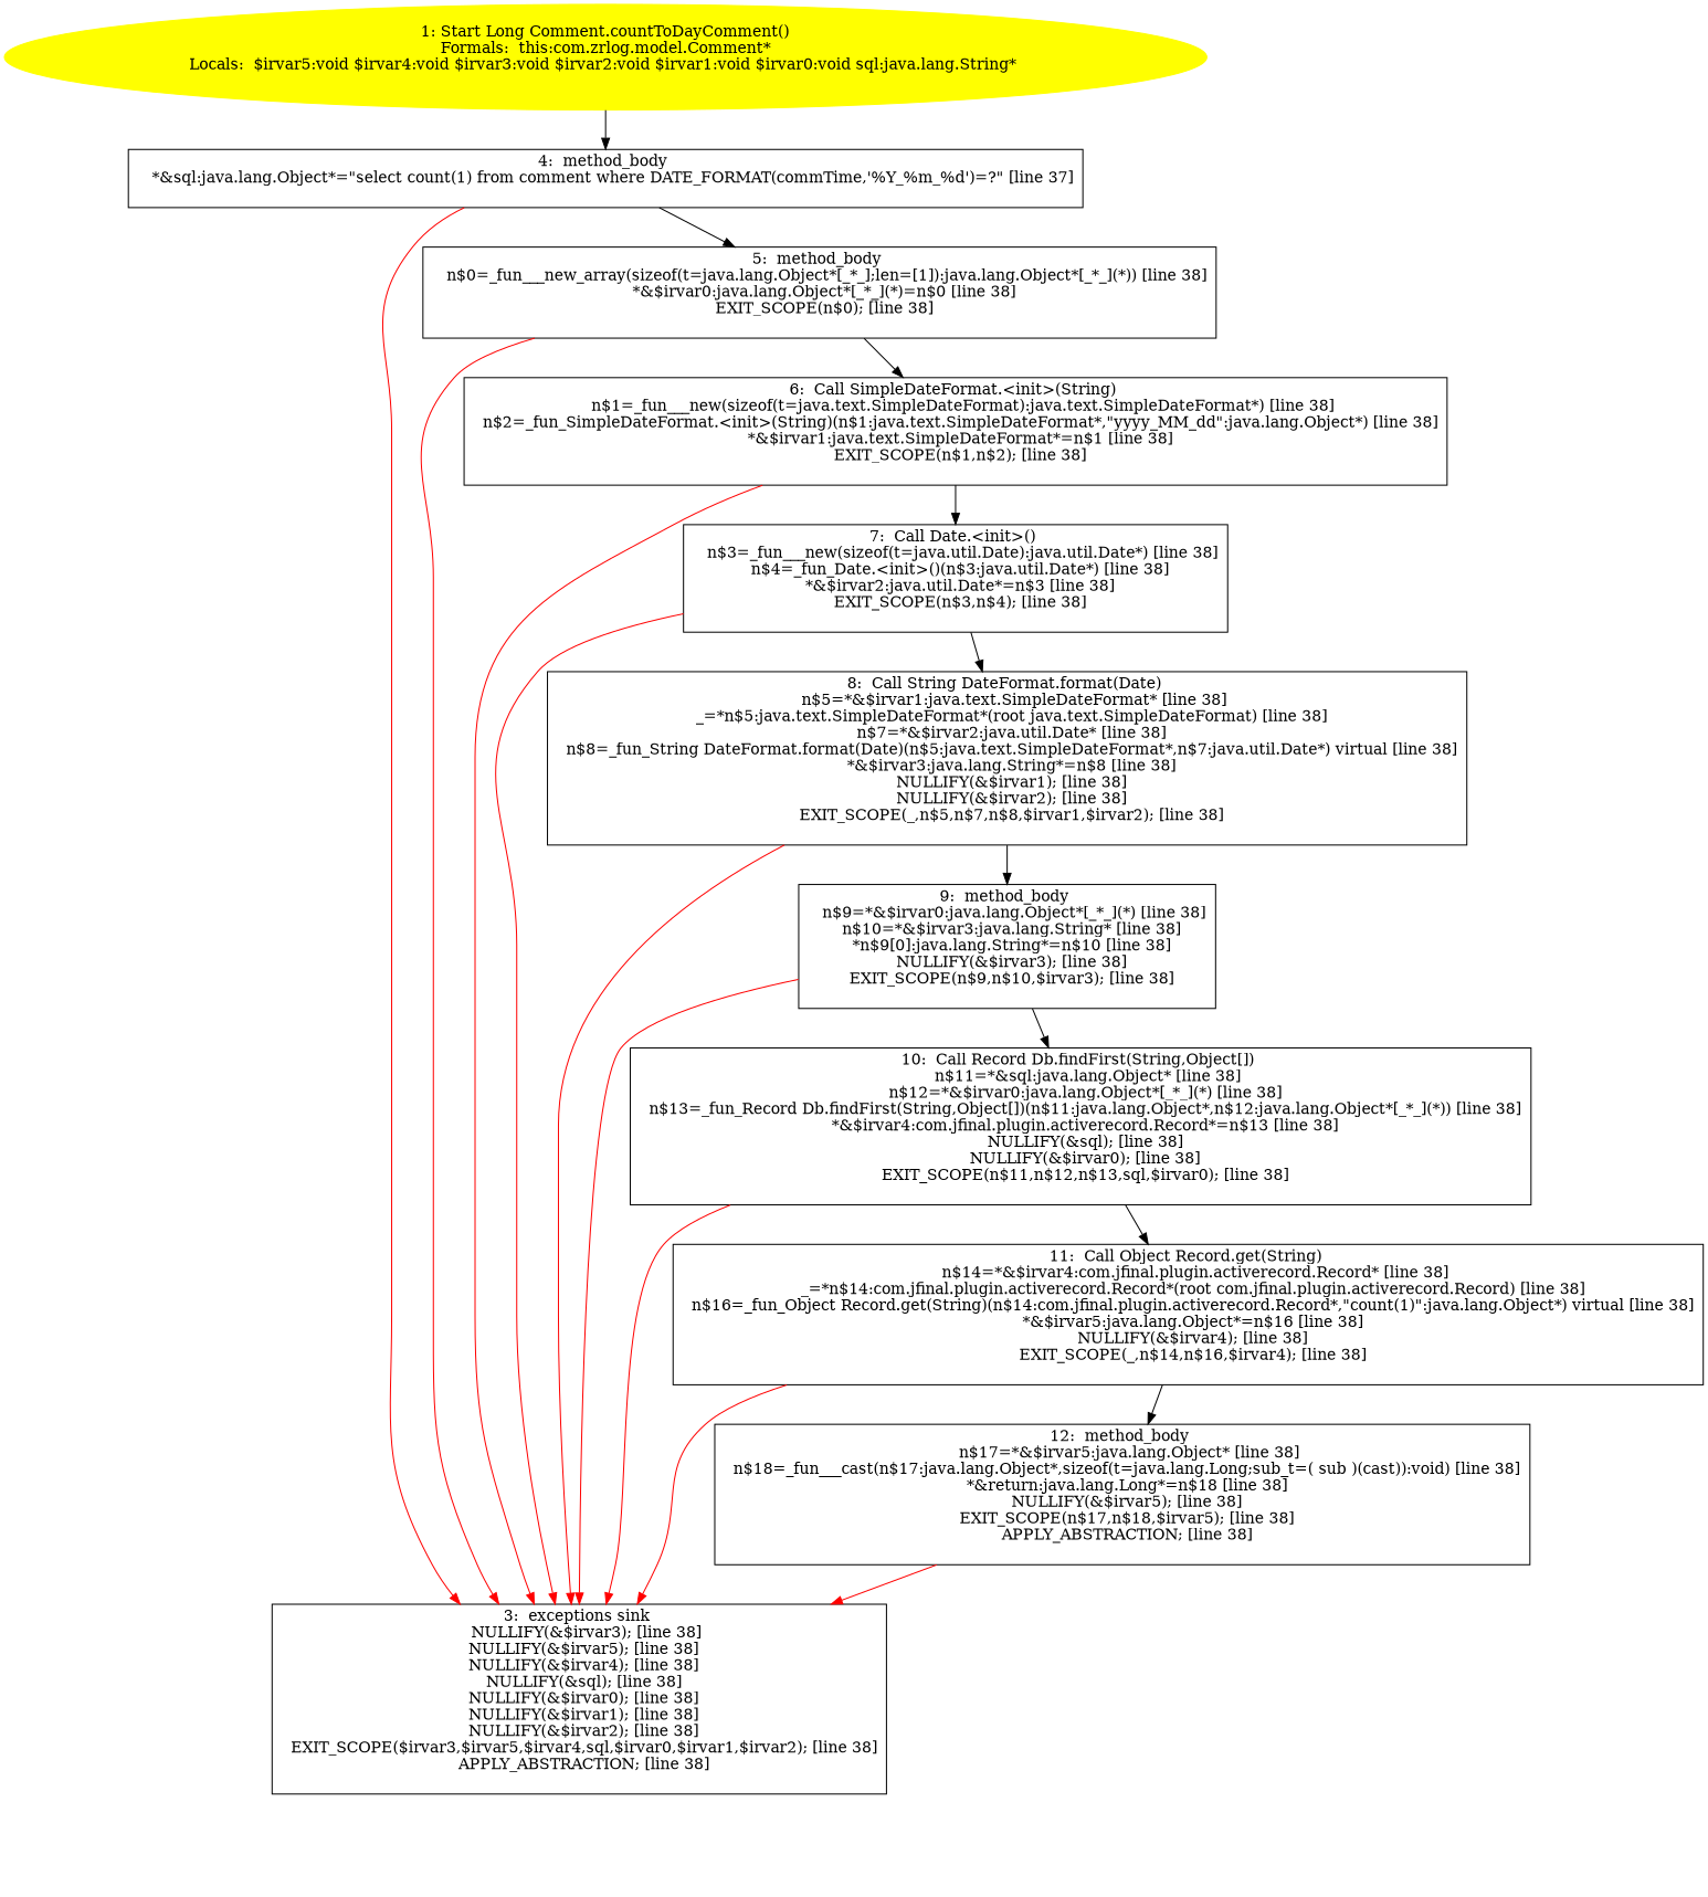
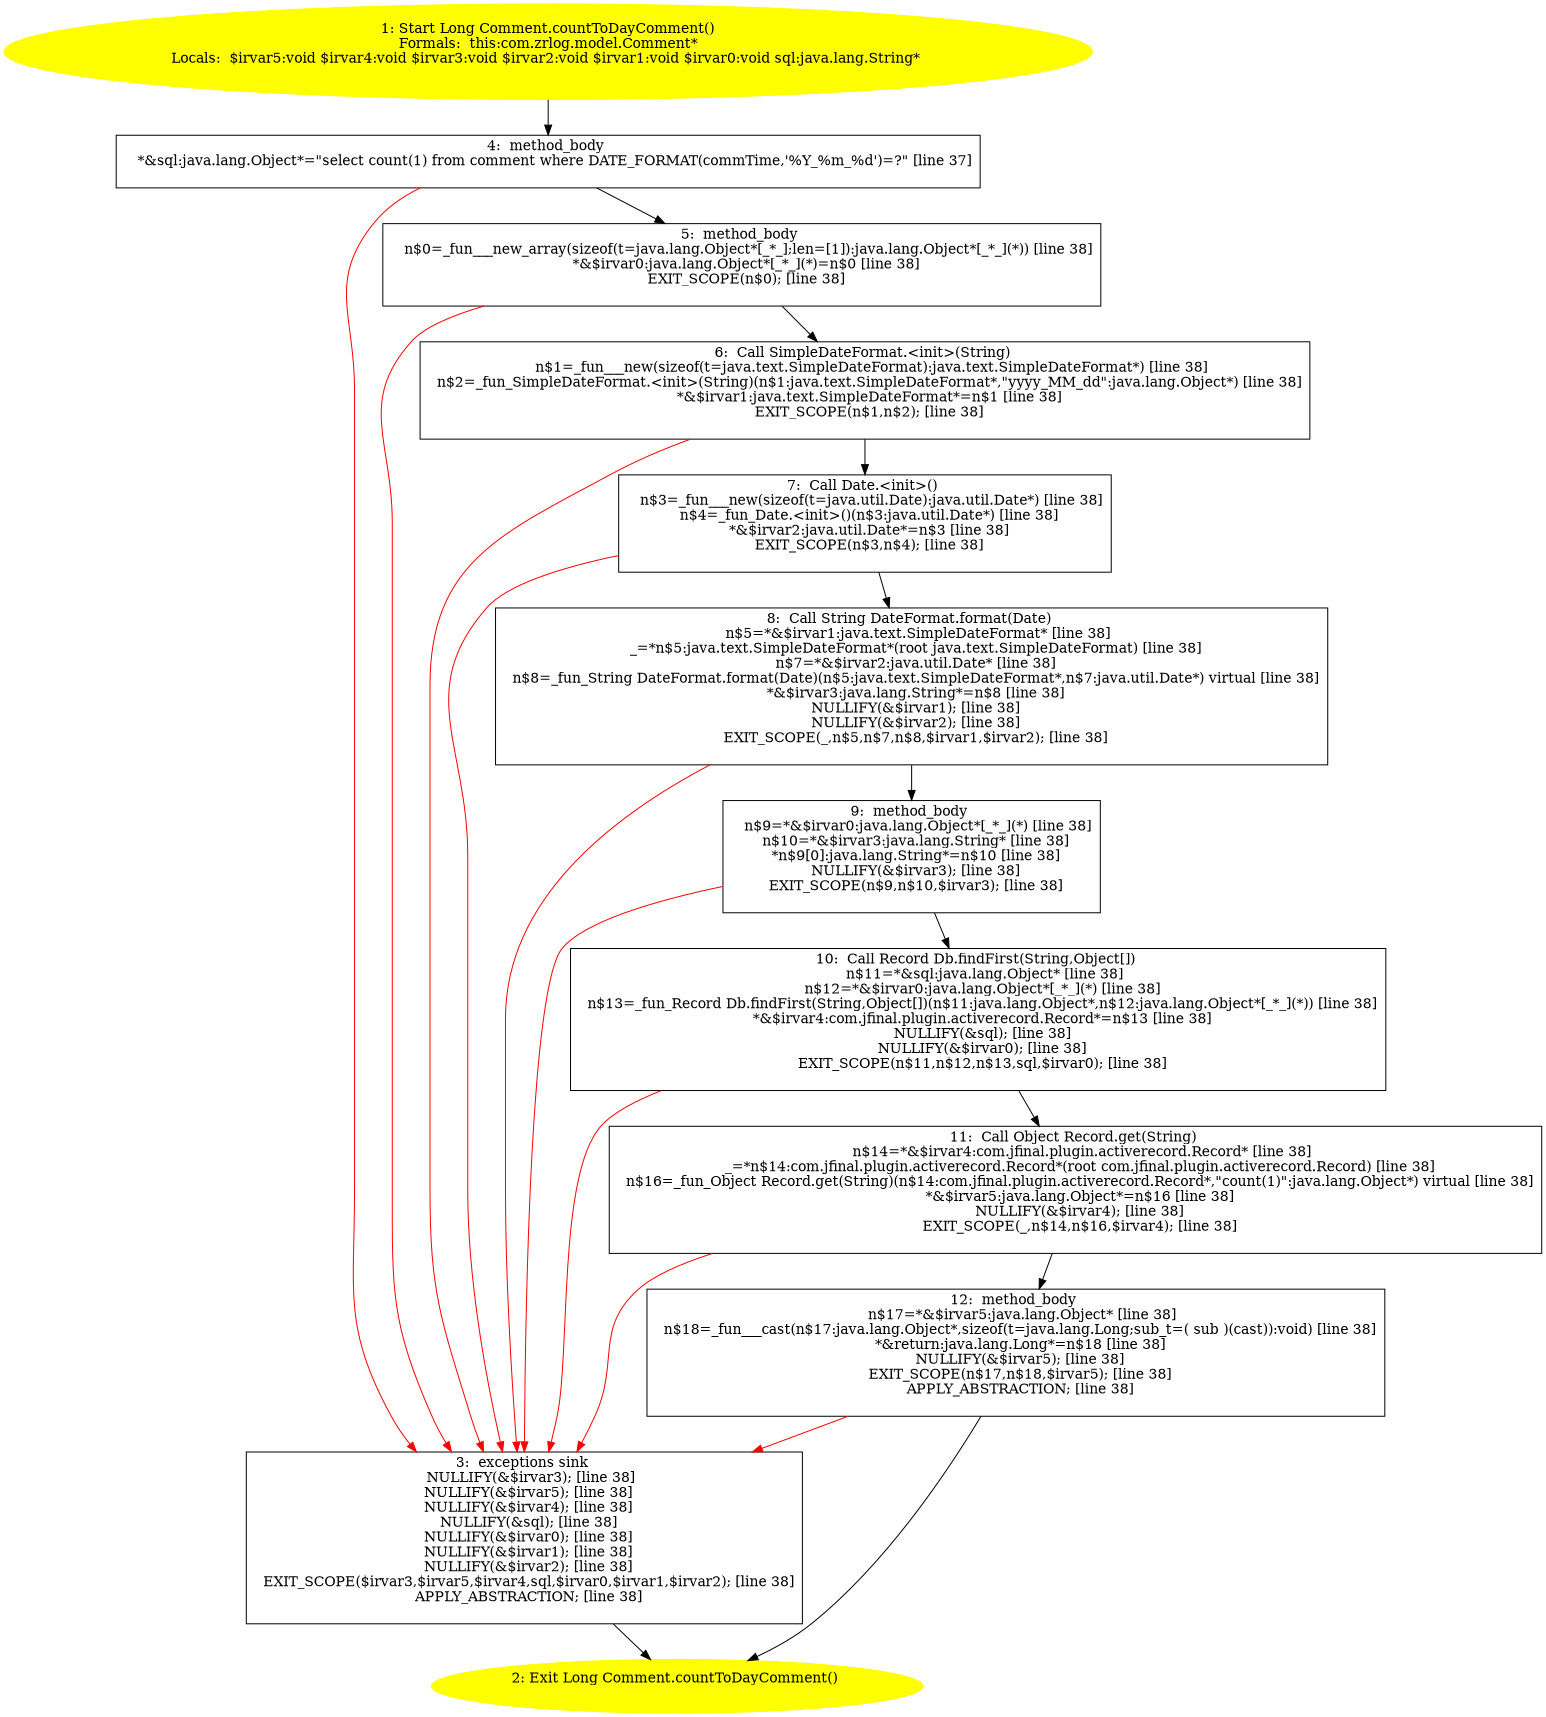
  digraph {
    node [shape=box]
    n1 [color=yellow label="1: Start Long Comment.countToDayComment()\nFormals:  this:com.zrlog.model.Comment*\nLocals:  $irvar5:void $irvar4:void $irvar3:void $irvar2:void $irvar1:void $irvar0:void sql:java.lang.String* \n  " style=filled shape=""]
    n2 [label="4:  method_body \n   *&sql:java.lang.Object*=\"select count(1) from comment where DATE_FORMAT(commTime,'%Y_%m_%d')=?\" [line 37]\n "]
    n3 [label="3:  exceptions sink \n   NULLIFY(&$irvar3); [line 38]\n  NULLIFY(&$irvar5); [line 38]\n  NULLIFY(&$irvar4); [line 38]\n  NULLIFY(&sql); [line 38]\n  NULLIFY(&$irvar0); [line 38]\n  NULLIFY(&$irvar1); [line 38]\n  NULLIFY(&$irvar2); [line 38]\n  EXIT_SCOPE($irvar3,$irvar5,$irvar4,sql,$irvar0,$irvar1,$irvar2); [line 38]\n  APPLY_ABSTRACTION; [line 38]\n "]
    n4 [label="5:  method_body \n   n$0=_fun___new_array(sizeof(t=java.lang.Object*[_*_];len=[1]):java.lang.Object*[_*_](*)) [line 38]\n  *&$irvar0:java.lang.Object*[_*_](*)=n$0 [line 38]\n  EXIT_SCOPE(n$0); [line 38]\n "]
+   n5 [color=yellow label="2: Exit Long Comment.countToDayComment() \n  " style=filled shape=""]
    n6 [label="6:  Call SimpleDateFormat.<init>(String) \n   n$1=_fun___new(sizeof(t=java.text.SimpleDateFormat):java.text.SimpleDateFormat*) [line 38]\n  n$2=_fun_SimpleDateFormat.<init>(String)(n$1:java.text.SimpleDateFormat*,\"yyyy_MM_dd\":java.lang.Object*) [line 38]\n  *&$irvar1:java.text.SimpleDateFormat*=n$1 [line 38]\n  EXIT_SCOPE(n$1,n$2); [line 38]\n "]
    n7 [label="7:  Call Date.<init>() \n   n$3=_fun___new(sizeof(t=java.util.Date):java.util.Date*) [line 38]\n  n$4=_fun_Date.<init>()(n$3:java.util.Date*) [line 38]\n  *&$irvar2:java.util.Date*=n$3 [line 38]\n  EXIT_SCOPE(n$3,n$4); [line 38]\n "]
    n8 [label="8:  Call String DateFormat.format(Date) \n   n$5=*&$irvar1:java.text.SimpleDateFormat* [line 38]\n  _=*n$5:java.text.SimpleDateFormat*(root java.text.SimpleDateFormat) [line 38]\n  n$7=*&$irvar2:java.util.Date* [line 38]\n  n$8=_fun_String DateFormat.format(Date)(n$5:java.text.SimpleDateFormat*,n$7:java.util.Date*) virtual [line 38]\n  *&$irvar3:java.lang.String*=n$8 [line 38]\n  NULLIFY(&$irvar1); [line 38]\n  NULLIFY(&$irvar2); [line 38]\n  EXIT_SCOPE(_,n$5,n$7,n$8,$irvar1,$irvar2); [line 38]\n "]
    n9 [label="9:  method_body \n   n$9=*&$irvar0:java.lang.Object*[_*_](*) [line 38]\n  n$10=*&$irvar3:java.lang.String* [line 38]\n  *n$9[0]:java.lang.String*=n$10 [line 38]\n  NULLIFY(&$irvar3); [line 38]\n  EXIT_SCOPE(n$9,n$10,$irvar3); [line 38]\n "]
    n10 [label="10:  Call Record Db.findFirst(String,Object[]) \n   n$11=*&sql:java.lang.Object* [line 38]\n  n$12=*&$irvar0:java.lang.Object*[_*_](*) [line 38]\n  n$13=_fun_Record Db.findFirst(String,Object[])(n$11:java.lang.Object*,n$12:java.lang.Object*[_*_](*)) [line 38]\n  *&$irvar4:com.jfinal.plugin.activerecord.Record*=n$13 [line 38]\n  NULLIFY(&sql); [line 38]\n  NULLIFY(&$irvar0); [line 38]\n  EXIT_SCOPE(n$11,n$12,n$13,sql,$irvar0); [line 38]\n "]
    n11 [label="11:  Call Object Record.get(String) \n   n$14=*&$irvar4:com.jfinal.plugin.activerecord.Record* [line 38]\n  _=*n$14:com.jfinal.plugin.activerecord.Record*(root com.jfinal.plugin.activerecord.Record) [line 38]\n  n$16=_fun_Object Record.get(String)(n$14:com.jfinal.plugin.activerecord.Record*,\"count(1)\":java.lang.Object*) virtual [line 38]\n  *&$irvar5:java.lang.Object*=n$16 [line 38]\n  NULLIFY(&$irvar4); [line 38]\n  EXIT_SCOPE(_,n$14,n$16,$irvar4); [line 38]\n "]
    n12 [label="12:  method_body \n   n$17=*&$irvar5:java.lang.Object* [line 38]\n  n$18=_fun___cast(n$17:java.lang.Object*,sizeof(t=java.lang.Long;sub_t=( sub )(cast)):void) [line 38]\n  *&return:java.lang.Long*=n$18 [line 38]\n  NULLIFY(&$irvar5); [line 38]\n  EXIT_SCOPE(n$17,n$18,$irvar5); [line 38]\n  APPLY_ABSTRACTION; [line 38]\n "]
    n1 -> n2
    n2 -> n3 [color=red]
    n2 -> n4
+   n3 -> n5
    n4 -> n3 [color=red]
    n4 -> n6
    n6 -> n3 [color=red]
    n6 -> n7
    n7 -> n3 [color=red]
    n7 -> n8
    n8 -> n3 [color=red]
    n8 -> n9
    n9 -> n3 [color=red]
    n9 -> n10
    n10 -> n3 [color=red]
    n10 -> n11
    n11 -> n3 [color=red]
    n11 -> n12
    n12 -> n3 [color=red]
+   n12 -> n5
  }
